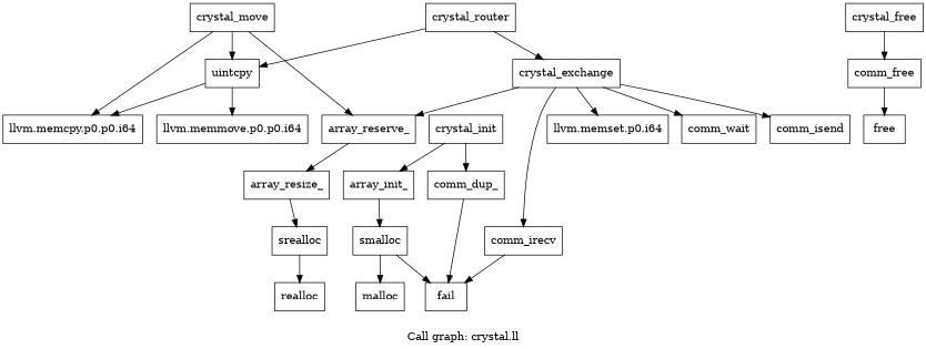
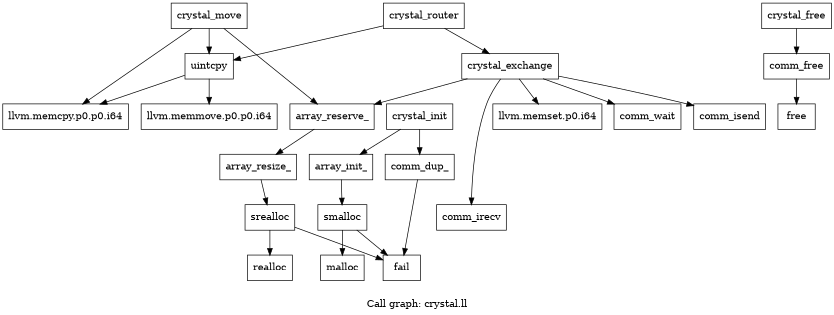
  digraph {
    label="Call graph: crystal.ll"
    node [shape=record]
    n1 [label="{crystal_init}"]
    n2 [label="{comm_dup_}"]
    n3 [label="{array_init_}"]
    n4 [label="{fail}"]
    n5 [label="{smalloc}"]
    n6 [label="{malloc}"]
    n7 [label="{crystal_free}"]
    n8 [label="{comm_free}"]
    n9 [label="{free}"]
    n10 [label="{crystal_router}"]
    n11 [label="{crystal_exchange}"]
    n12 [label="{uintcpy}"]
    n13 [label="{crystal_move}"]
    n14 [label="{array_reserve_}"]
    n15 [label="{llvm.memcpy.p0.p0.i64}"]
    n16 [label="{llvm.memset.p0.i64}"]
    n17 [label="{comm_irecv}"]
    n18 [label="{comm_wait}"]
    n19 [label="{comm_isend}"]
    n20 [label="{array_resize_}"]
    n21 [label="{llvm.memmove.p0.p0.i64}"]
    n22 [label="{srealloc}"]
    n23 [label="{realloc}"]
    n1 -> n2
    n1 -> n3
    n2 -> n4
    n3 -> n5
    n5 -> n4
    n5 -> n6
    n7 -> n8
    n8 -> n9
    n10 -> n11
    n10 -> n12
    n11 -> n14
    n11 -> n16
    n11 -> n17
    n11 -> n18
    n11 -> n19
    n12 -> n15
    n12 -> n21
    n13 -> n12
    n13 -> n14
    n13 -> n15
    n14 -> n20
    n20 -> n22
-   n17 -> n4
+   n22 -> n4
    n22 -> n23
  }
